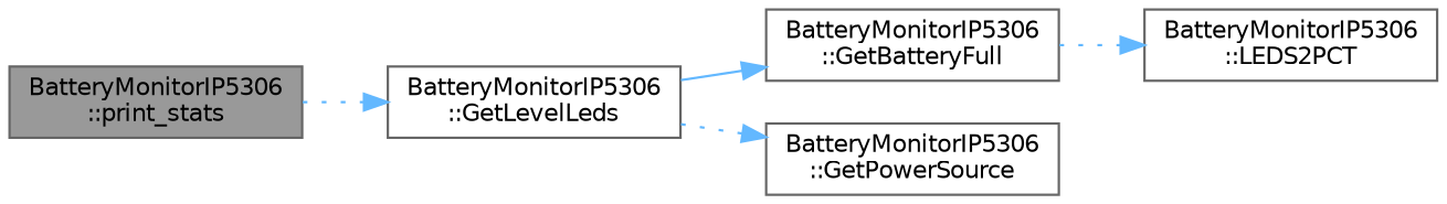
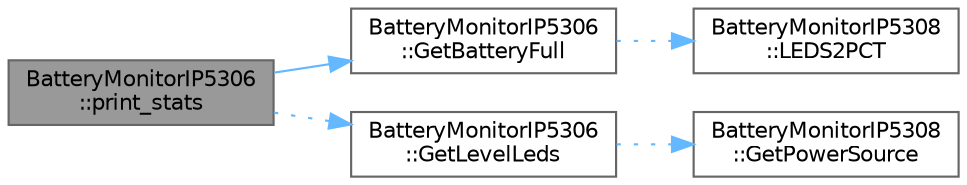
  digraph {
    rankdir=LR
    node [color=grey40 fillcolor=white fontname=Helvetica fontsize=10 shape=box style=filled]
    edge [color=steelblue1 fontname=Helvetica fontsize=10 labelfontname=Helvetica labelfontsize=10 style=dotted]
    n1 [color=gray40 fillcolor=grey60 fontcolor=black height=0.2 label="BatteryMonitorIP5306\l::print_stats" width=0.4]
    n2 [height=0.2 label="BatteryMonitorIP5306\l::GetBatteryFull" width=0.4]
    n3 [height=0.2 label="BatteryMonitorIP5306\l::GetLevelLeds" width=0.4]
-   n4 [height=0.2 label="BatteryMonitorIP5306\l::LEDS2PCT" width=0.4]
-   n5 [height=0.2 label="BatteryMonitorIP5306\l::GetPowerSource" width=0.4]
-   n3 -> n2 [style=solid]
+   n4 [height=0.2 label="BatteryMonitorIP5308\l::LEDS2PCT" width=0.4]
+   n5 [height=0.2 label="BatteryMonitorIP5308\l::GetPowerSource" width=0.4]
+   n1 -> n2 [style=solid]
    n1 -> n3
    n2 -> n4
    n3 -> n5
  }
